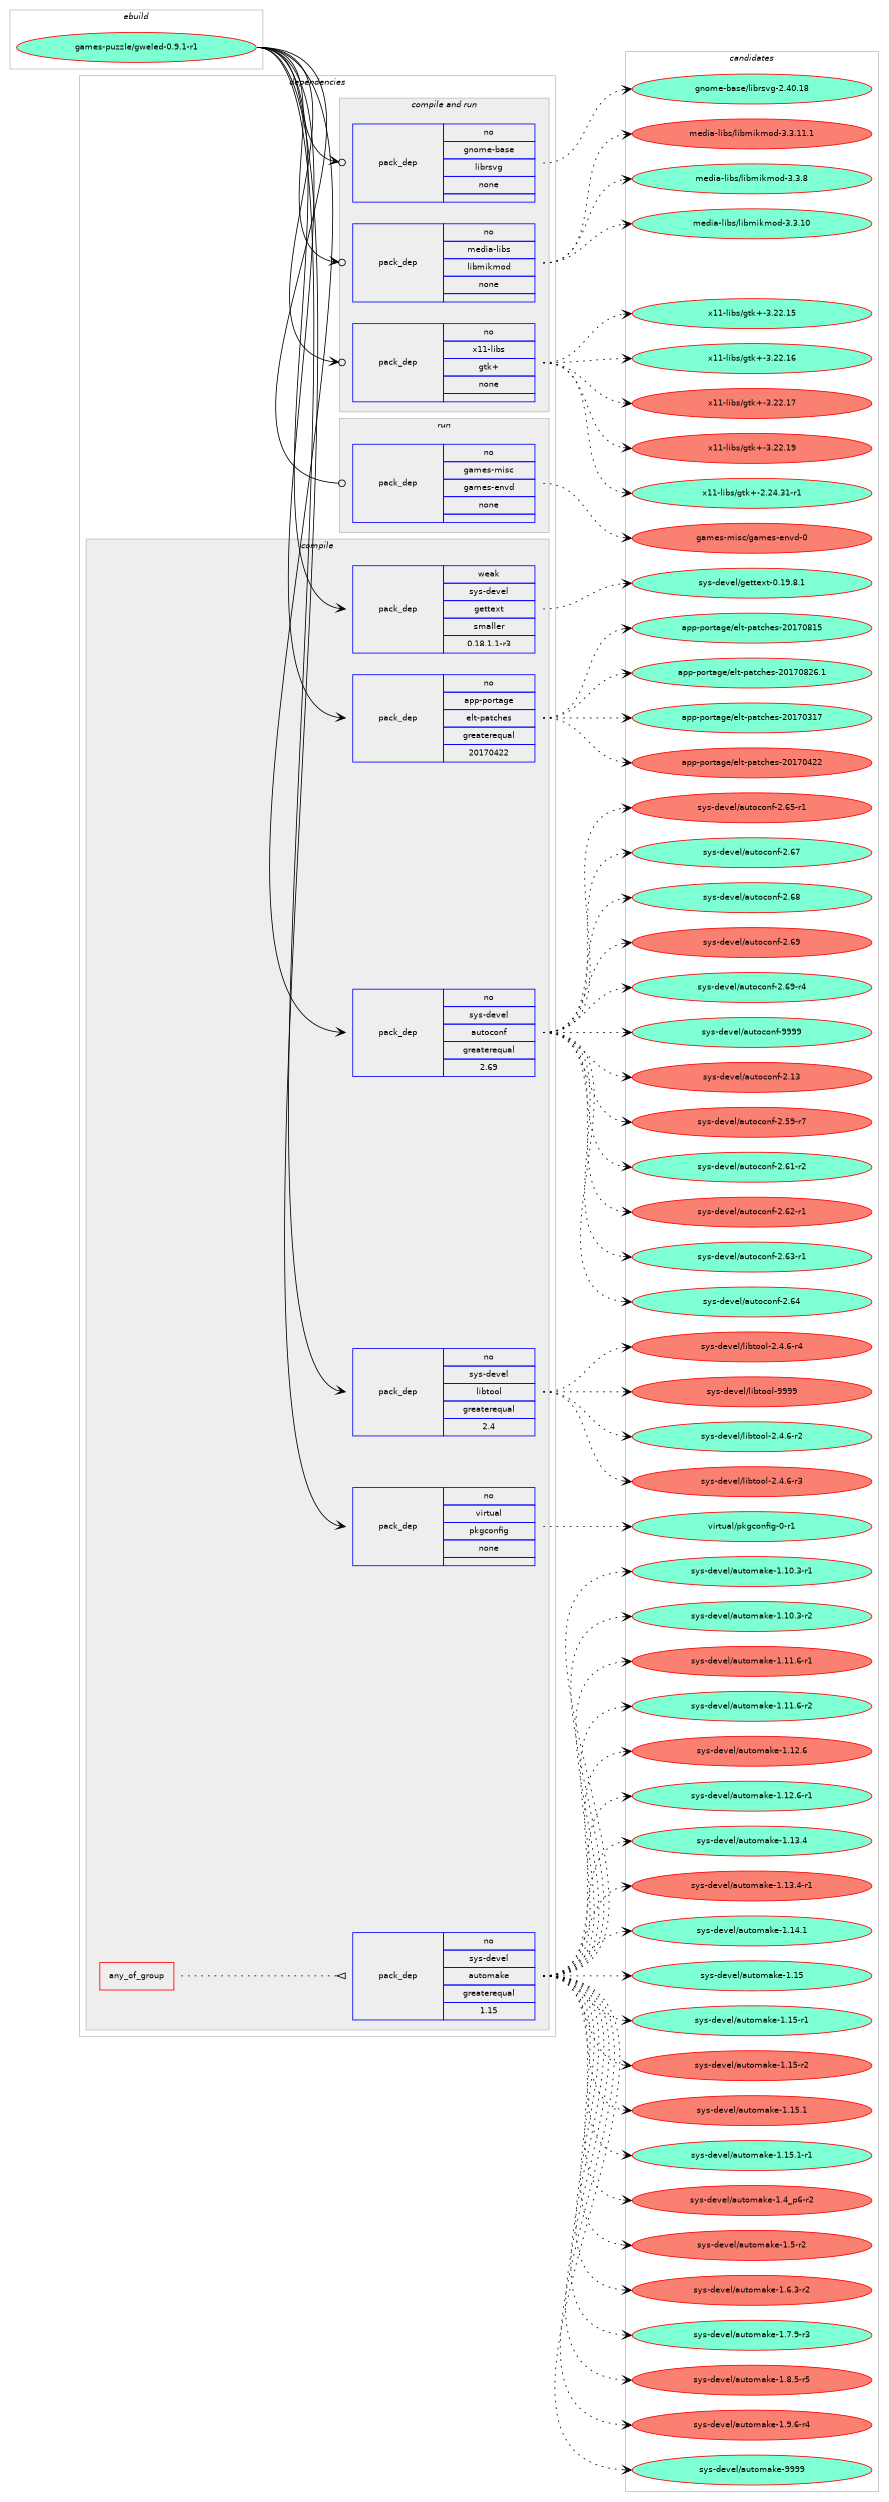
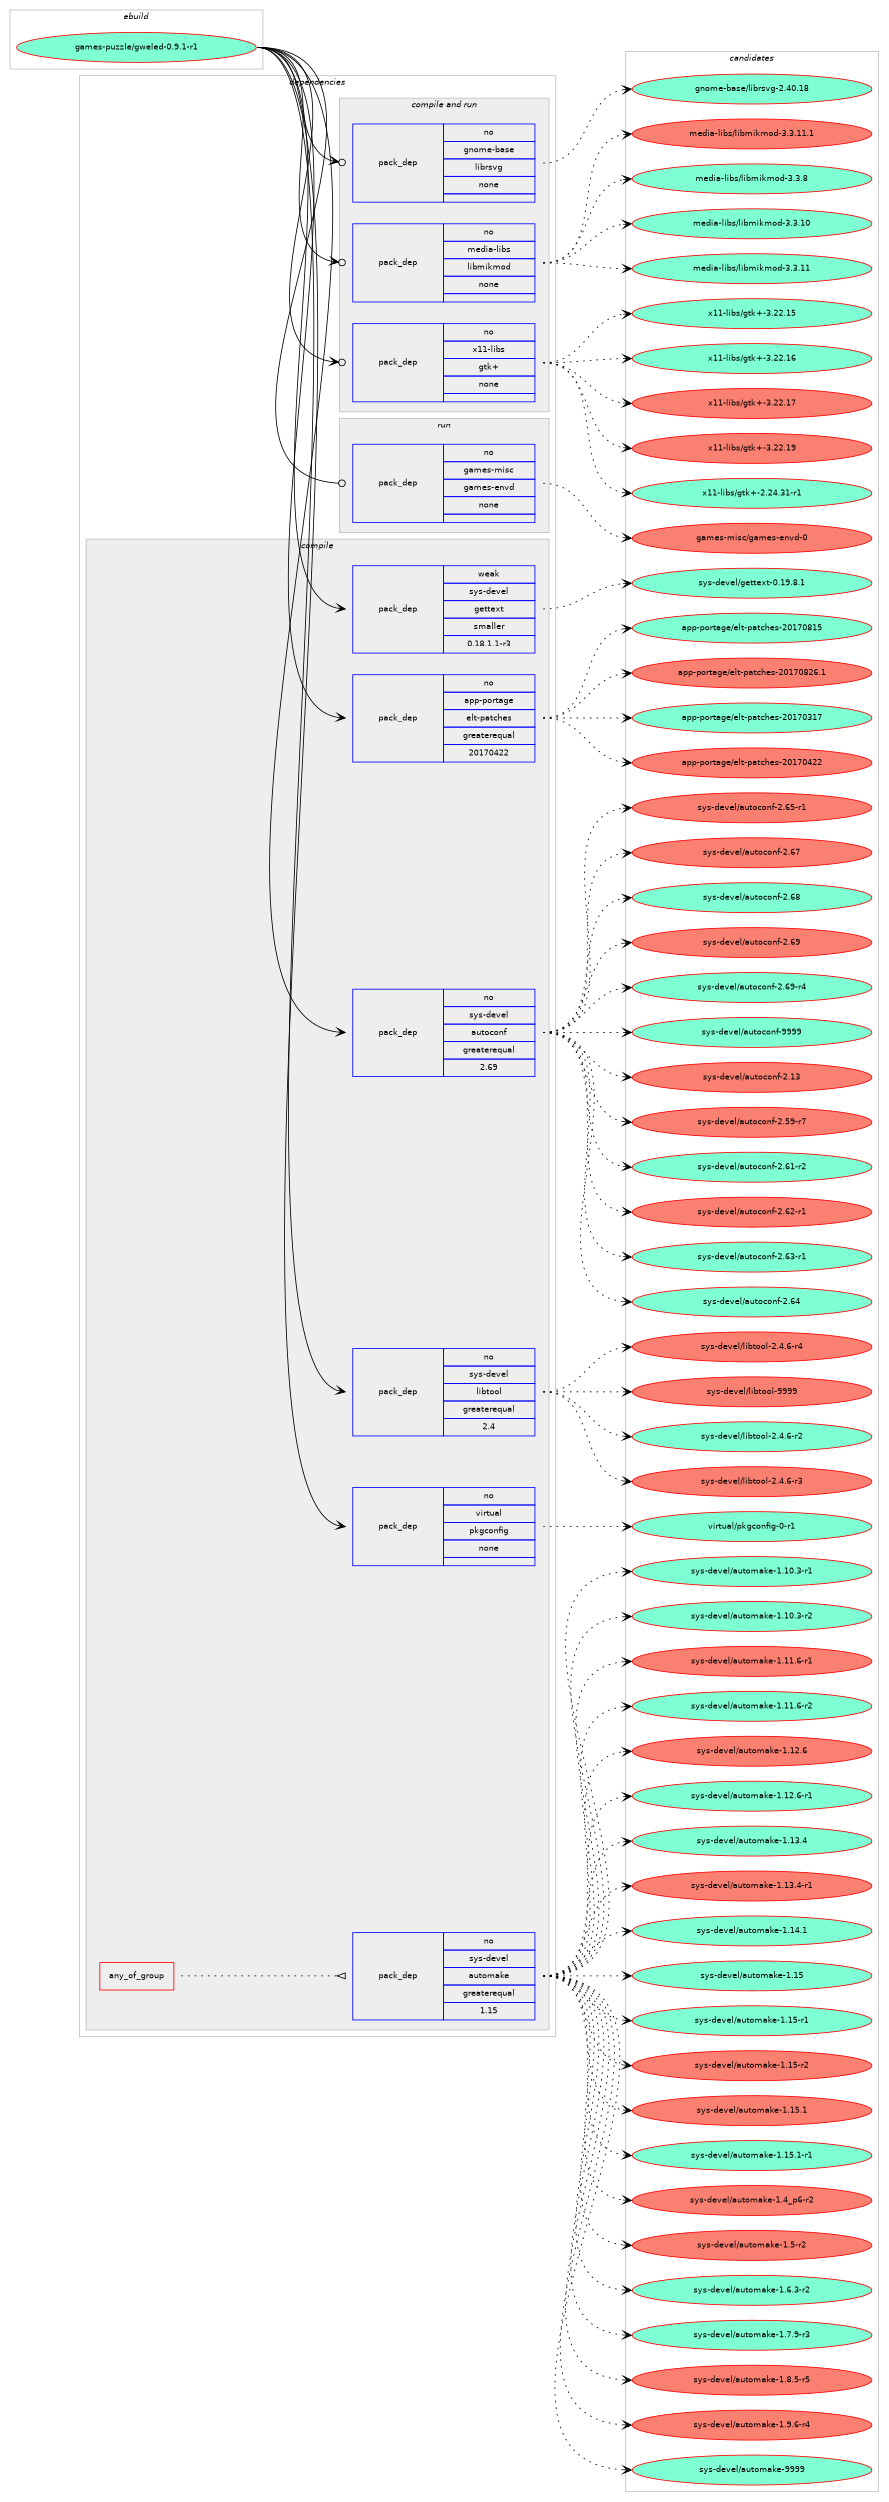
  digraph {
    compound=true
    concentrate=true
    fontname=Helvetica
    fontsize=10
    newrank=true
    rankdir=LR
    ranksep=1.5
    node [color=red fillcolor=aquamarine fontname=Helvetica fontsize=10 style=filled]
    edge [arrowhead=vee headport=w style=dotted tailport=e weight=100]
    n1 [label="games-puzzle/gweled-0.9.1-r1" width=4]
    n2 [color=blue label=<<TABLE BORDER="0" CELLBORDER="1" CELLSPACING="0" CELLPADDING="4" WIDTH="220"><TR><TD ROWSPAN="6" CELLPADDING="30">pack_dep</TD></TR><TR><TD WIDTH="110">no</TD></TR><TR><TD>sys-devel</TD></TR><TR><TD>automake</TD></TR><TR><TD>greaterequal</TD></TR><TR><TD>1.15</TD></TR></TABLE>> shape=none fillcolor="" style=""]
    n3 [label=<<TABLE BORDER="0" CELLBORDER="1" CELLSPACING="0" CELLPADDING="4"><TR><TD CELLPADDING="10">any_of_group</TD></TR></TABLE>> shape=none fillcolor="" style=""]
    n4 [color=blue label=<<TABLE BORDER="0" CELLBORDER="1" CELLSPACING="0" CELLPADDING="4" WIDTH="220"><TR><TD ROWSPAN="6" CELLPADDING="30">pack_dep</TD></TR><TR><TD WIDTH="110">no</TD></TR><TR><TD>app-portage</TD></TR><TR><TD>elt-patches</TD></TR><TR><TD>greaterequal</TD></TR><TR><TD>20170422</TD></TR></TABLE>> shape=none fillcolor="" style=""]
    n5 [color=blue label=<<TABLE BORDER="0" CELLBORDER="1" CELLSPACING="0" CELLPADDING="4" WIDTH="220"><TR><TD ROWSPAN="6" CELLPADDING="30">pack_dep</TD></TR><TR><TD WIDTH="110">no</TD></TR><TR><TD>sys-devel</TD></TR><TR><TD>autoconf</TD></TR><TR><TD>greaterequal</TD></TR><TR><TD>2.69</TD></TR></TABLE>> shape=none fillcolor="" style=""]
    n6 [color=blue label=<<TABLE BORDER="0" CELLBORDER="1" CELLSPACING="0" CELLPADDING="4" WIDTH="220"><TR><TD ROWSPAN="6" CELLPADDING="30">pack_dep</TD></TR><TR><TD WIDTH="110">no</TD></TR><TR><TD>sys-devel</TD></TR><TR><TD>libtool</TD></TR><TR><TD>greaterequal</TD></TR><TR><TD>2.4</TD></TR></TABLE>> shape=none fillcolor="" style=""]
    n7 [color=blue label=<<TABLE BORDER="0" CELLBORDER="1" CELLSPACING="0" CELLPADDING="4" WIDTH="220"><TR><TD ROWSPAN="6" CELLPADDING="30">pack_dep</TD></TR><TR><TD WIDTH="110">no</TD></TR><TR><TD>virtual</TD></TR><TR><TD>pkgconfig</TD></TR><TR><TD>none</TD></TR><TR><TD></TD></TR></TABLE>> shape=none fillcolor="" style=""]
    n8 [color=blue label=<<TABLE BORDER="0" CELLBORDER="1" CELLSPACING="0" CELLPADDING="4" WIDTH="220"><TR><TD ROWSPAN="6" CELLPADDING="30">pack_dep</TD></TR><TR><TD WIDTH="110">weak</TD></TR><TR><TD>sys-devel</TD></TR><TR><TD>gettext</TD></TR><TR><TD>smaller</TD></TR><TR><TD>0.18.1.1-r3</TD></TR></TABLE>> shape=none fillcolor="" style=""]
    n9 [color=blue label=<<TABLE BORDER="0" CELLBORDER="1" CELLSPACING="0" CELLPADDING="4" WIDTH="220"><TR><TD ROWSPAN="6" CELLPADDING="30">pack_dep</TD></TR><TR><TD WIDTH="110">no</TD></TR><TR><TD>gnome-base</TD></TR><TR><TD>librsvg</TD></TR><TR><TD>none</TD></TR><TR><TD></TD></TR></TABLE>> shape=none fillcolor="" style=""]
    n10 [color=blue label=<<TABLE BORDER="0" CELLBORDER="1" CELLSPACING="0" CELLPADDING="4" WIDTH="220"><TR><TD ROWSPAN="6" CELLPADDING="30">pack_dep</TD></TR><TR><TD WIDTH="110">no</TD></TR><TR><TD>media-libs</TD></TR><TR><TD>libmikmod</TD></TR><TR><TD>none</TD></TR><TR><TD></TD></TR></TABLE>> shape=none fillcolor="" style=""]
    n11 [color=blue label=<<TABLE BORDER="0" CELLBORDER="1" CELLSPACING="0" CELLPADDING="4" WIDTH="220"><TR><TD ROWSPAN="6" CELLPADDING="30">pack_dep</TD></TR><TR><TD WIDTH="110">no</TD></TR><TR><TD>x11-libs</TD></TR><TR><TD>gtk+</TD></TR><TR><TD>none</TD></TR><TR><TD></TD></TR></TABLE>> shape=none fillcolor="" style=""]
    n12 [color=blue label=<<TABLE BORDER="0" CELLBORDER="1" CELLSPACING="0" CELLPADDING="4" WIDTH="220"><TR><TD ROWSPAN="6" CELLPADDING="30">pack_dep</TD></TR><TR><TD WIDTH="110">no</TD></TR><TR><TD>games-misc</TD></TR><TR><TD>games-envd</TD></TR><TR><TD>none</TD></TR><TR><TD></TD></TR></TABLE>> shape=none fillcolor="" style=""]
    n13 [label="sys-devel/automake-1.10.3-r1" width=4]
    n14 [label="sys-devel/automake-1.10.3-r2" width=4]
    n15 [fillcolor=salmon label="sys-devel/automake-1.11.6-r1" width=4]
    n16 [label="sys-devel/automake-1.11.6-r2" width=4]
    n17 [fillcolor=salmon label="sys-devel/automake-1.12.6" width=4]
    n18 [label="sys-devel/automake-1.12.6-r1" width=4]
    n19 [label="sys-devel/automake-1.13.4" width=4]
    n20 [fillcolor=salmon label="sys-devel/automake-1.13.4-r1" width=4]
    n21 [label="sys-devel/automake-1.14.1" width=4]
    n22 [label="sys-devel/automake-1.15" width=4]
    n23 [label="sys-devel/automake-1.15-r1" width=4]
    n24 [fillcolor=salmon label="sys-devel/automake-1.15-r2" width=4]
    n25 [fillcolor=salmon label="sys-devel/automake-1.15.1" width=4]
    n26 [label="sys-devel/automake-1.15.1-r1" width=4]
    n27 [fillcolor=salmon label="sys-devel/automake-1.4_p6-r2" width=4]
    n28 [fillcolor=salmon label="sys-devel/automake-1.5-r2" width=4]
-   n29 [fillcolor=salmon label="sys-devel/automake-1.6.3-r2" width=4]
+   n29 [label="sys-devel/automake-1.6.3-r2" width=4]
    n30 [label="sys-devel/automake-1.7.9-r3" width=4]
    n31 [fillcolor=salmon label="sys-devel/automake-1.8.5-r5" width=4]
    n32 [fillcolor=salmon label="sys-devel/automake-1.9.6-r4" width=4]
    n33 [label="sys-devel/automake-9999" width=4]
    n34 [label="app-portage/elt-patches-20170317" width=4]
    n35 [fillcolor=salmon label="app-portage/elt-patches-20170422" width=4]
    n36 [label="app-portage/elt-patches-20170815" width=4]
-   n37 [label="app-portage/elt-patches-20170826.1" width=4]
+   n37 [fillcolor=salmon label="app-portage/elt-patches-20170826.1" width=4]
    n38 [fillcolor=salmon label="sys-devel/autoconf-2.13" width=4]
    n39 [fillcolor=salmon label="sys-devel/autoconf-2.59-r7" width=4]
    n40 [label="sys-devel/autoconf-2.61-r2" width=4]
    n41 [fillcolor=salmon label="sys-devel/autoconf-2.62-r1" width=4]
    n42 [label="sys-devel/autoconf-2.63-r1" width=4]
    n43 [label="sys-devel/autoconf-2.64" width=4]
    n44 [fillcolor=salmon label="sys-devel/autoconf-2.65-r1" width=4]
-   n45 [label="sys-devel/autoconf-2.67" width=4]
+   n45 [fillcolor=salmon label="sys-devel/autoconf-2.67" width=4]
    n46 [label="sys-devel/autoconf-2.68" width=4]
    n47 [fillcolor=salmon label="sys-devel/autoconf-2.69" width=4]
    n48 [label="sys-devel/autoconf-2.69-r4" width=4]
    n49 [label="sys-devel/autoconf-9999" width=4]
    n50 [label="sys-devel/libtool-2.4.6-r2" width=4]
    n51 [fillcolor=salmon label="sys-devel/libtool-2.4.6-r3" width=4]
    n52 [fillcolor=salmon label="sys-devel/libtool-2.4.6-r4" width=4]
    n53 [fillcolor=salmon label="sys-devel/libtool-9999" width=4]
    n54 [label="virtual/pkgconfig-0-r1" width=4]
    n55 [label="sys-devel/gettext-0.19.8.1" width=4]
    n56 [label="gnome-base/librsvg-2.40.18" width=4]
    n57 [label="media-libs/libmikmod-3.3.10" width=4]
+   n58 [label="media-libs/libmikmod-3.3.11" width=4]
    n59 [fillcolor=salmon label="media-libs/libmikmod-3.3.11.1" width=4]
    n60 [label="media-libs/libmikmod-3.3.8" width=4]
    n61 [label="x11-libs/gtk+-2.24.31-r1" width=4]
    n62 [label="x11-libs/gtk+-3.22.15" width=4]
    n63 [label="x11-libs/gtk+-3.22.16" width=4]
    n64 [fillcolor=salmon label="x11-libs/gtk+-3.22.17" width=4]
    n65 [fillcolor=salmon label="x11-libs/gtk+-3.22.19" width=4]
    n66 [fillcolor=salmon label="games-misc/games-envd-0" width=4]
    subgraph cluster_1 {
      color=gray
      label=<<i>ebuild</i>>
      rank=same
      n1
    }
    subgraph cluster_2 {
      color=gray
      label=<<i>dependencies</i>>
      subgraph cluster_3 {
        color=gray
        fillcolor="#eeeeee"
        label=<<i>compile</i>>
        style=filled
        subgraph sub_4 {
          color=gray
          fillcolor="#eeeeee"
          label=<<i>compile</i>>
          style=filled
          n4
        }
        subgraph sub_5 {
          color=gray
          fillcolor="#eeeeee"
          label=<<i>compile</i>>
          style=filled
          n3
          subgraph sub_6 {
            color=gray
            fillcolor="#eeeeee"
            label=<<i>compile</i>>
            style=filled
            n2
          }
        }
        subgraph sub_7 {
          color=gray
          fillcolor="#eeeeee"
          label=<<i>compile</i>>
          style=filled
          n5
        }
        subgraph sub_8 {
          color=gray
          fillcolor="#eeeeee"
          label=<<i>compile</i>>
          style=filled
          n6
        }
        subgraph sub_9 {
          color=gray
          fillcolor="#eeeeee"
          label=<<i>compile</i>>
          style=filled
          n7
        }
        subgraph sub_10 {
          color=gray
          fillcolor="#eeeeee"
          label=<<i>compile</i>>
          style=filled
          n8
        }
      }
      subgraph cluster_11 {
        color=gray
        fillcolor="#eeeeee"
        label=<<i>compile and run</i>>
        style=filled
        subgraph sub_12 {
          color=gray
          fillcolor="#eeeeee"
          label=<<i>compile and run</i>>
          style=filled
          n9
        }
        subgraph sub_13 {
          color=gray
          fillcolor="#eeeeee"
          label=<<i>compile and run</i>>
          style=filled
          n10
        }
        subgraph sub_14 {
          color=gray
          fillcolor="#eeeeee"
          label=<<i>compile and run</i>>
          style=filled
          n11
        }
      }
      subgraph cluster_15 {
        color=gray
        fillcolor="#eeeeee"
        label=<<i>run</i>>
        style=filled
        subgraph sub_16 {
          color=gray
          fillcolor="#eeeeee"
          label=<<i>run</i>>
          style=filled
          n12
        }
      }
    }
    subgraph cluster_17 {
      color=gray
      label=<<i>candidates</i>>
      rank=same
      subgraph sub_18 {
        color=black
        label=<<i>candidates</i>>
        nodesep=1
        rank=same
        n13
        n14
        n15
        n16
        n17
        n18
        n19
        n20
        n21
        n22
        n23
        n24
        n25
        n26
        n27
        n28
        n29
        n30
        n31
        n32
        n33
      }
      subgraph sub_19 {
        color=black
        label=<<i>candidates</i>>
        nodesep=1
        rank=same
        n34
        n35
        n36
        n37
      }
      subgraph sub_20 {
        color=black
        label=<<i>candidates</i>>
        nodesep=1
        rank=same
        n38
        n39
        n40
        n41
        n42
        n43
        n44
        n45
        n46
        n47
        n48
        n49
      }
      subgraph sub_21 {
        color=black
        label=<<i>candidates</i>>
        nodesep=1
        rank=same
        n50
        n51
        n52
        n53
      }
      subgraph sub_22 {
        color=black
        label=<<i>candidates</i>>
        nodesep=1
        rank=same
        n54
      }
      subgraph sub_23 {
        color=black
        label=<<i>candidates</i>>
        nodesep=1
        rank=same
        n55
      }
      subgraph sub_24 {
        color=black
        label=<<i>candidates</i>>
        nodesep=1
        rank=same
        n56
      }
      subgraph sub_25 {
        color=black
        label=<<i>candidates</i>>
        nodesep=1
        rank=same
        n57
+       n58
        n59
        n60
      }
      subgraph sub_26 {
        color=black
        label=<<i>candidates</i>>
        nodesep=1
        rank=same
        n61
        n62
        n63
        n64
        n65
      }
      subgraph sub_27 {
        color=black
        label=<<i>candidates</i>>
        nodesep=1
        rank=same
        n66
      }
    }
    n1 -> n4 [style=solid weight=20]
    n1 -> n5 [style=solid weight=20]
    n1 -> n6 [style=solid weight=20]
    n1 -> n7 [style=solid weight=20]
    n1 -> n8 [style=solid weight=20]
    n1 -> n9 [arrowhead=odotvee style=solid weight=20]
    n1 -> n10 [arrowhead=odotvee style=solid weight=20]
    n1 -> n11 [arrowhead=odotvee style=solid weight=20]
    n1 -> n12 [arrowhead=odot style=solid weight=20]
    n2 -> n13
    n2 -> n14
    n2 -> n15
    n2 -> n16
    n2 -> n17
    n2 -> n18
    n2 -> n19
    n2 -> n20
    n2 -> n21
    n2 -> n22
    n2 -> n23
    n2 -> n24
    n2 -> n25
    n2 -> n26
    n2 -> n27
    n2 -> n28
    n2 -> n29
    n2 -> n30
    n2 -> n31
    n2 -> n32
    n2 -> n33
    n3 -> n2 [arrowhead=oinv weight=20]
    n4 -> n34
    n4 -> n35
    n4 -> n36
    n4 -> n37
    n5 -> n38
    n5 -> n39
    n5 -> n40
    n5 -> n41
    n5 -> n42
    n5 -> n43
    n5 -> n44
    n5 -> n45
    n5 -> n46
    n5 -> n47
    n5 -> n48
    n5 -> n49
    n6 -> n50
    n6 -> n51
    n6 -> n52
    n6 -> n53
    n7 -> n54
    n8 -> n55
    n9 -> n56
    n10 -> n57
+   n10 -> n58
    n10 -> n59
    n10 -> n60
    n11 -> n61
    n11 -> n62
    n11 -> n63
    n11 -> n64
    n11 -> n65
    n12 -> n66
  }
